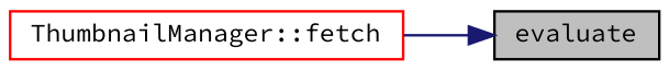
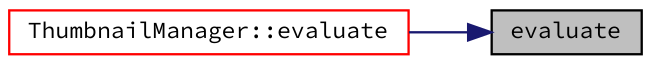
  digraph {
    rankdir=RL
    fontname="Source Code Pro"
    node [fontname="Source Code Pro" fontsize=10 shape=record style=filled]
    n1 [color=black fillcolor=grey75 fontcolor=black height=0.2 label=evaluate width=0.4]
-   n2 [color=red fillcolor=white height=0.2 label="ThumbnailManager::fetch" width=0.4]
+   n2 [color=red fillcolor=white height=0.2 label="ThumbnailManager::evaluate" width=0.4]
    n1 -> n2 [color=midnightblue dir=back fontname="Source Code Pro" fontsize=10 labelfontname=Helvetica labelfontsize=10 style=solid]
  }
